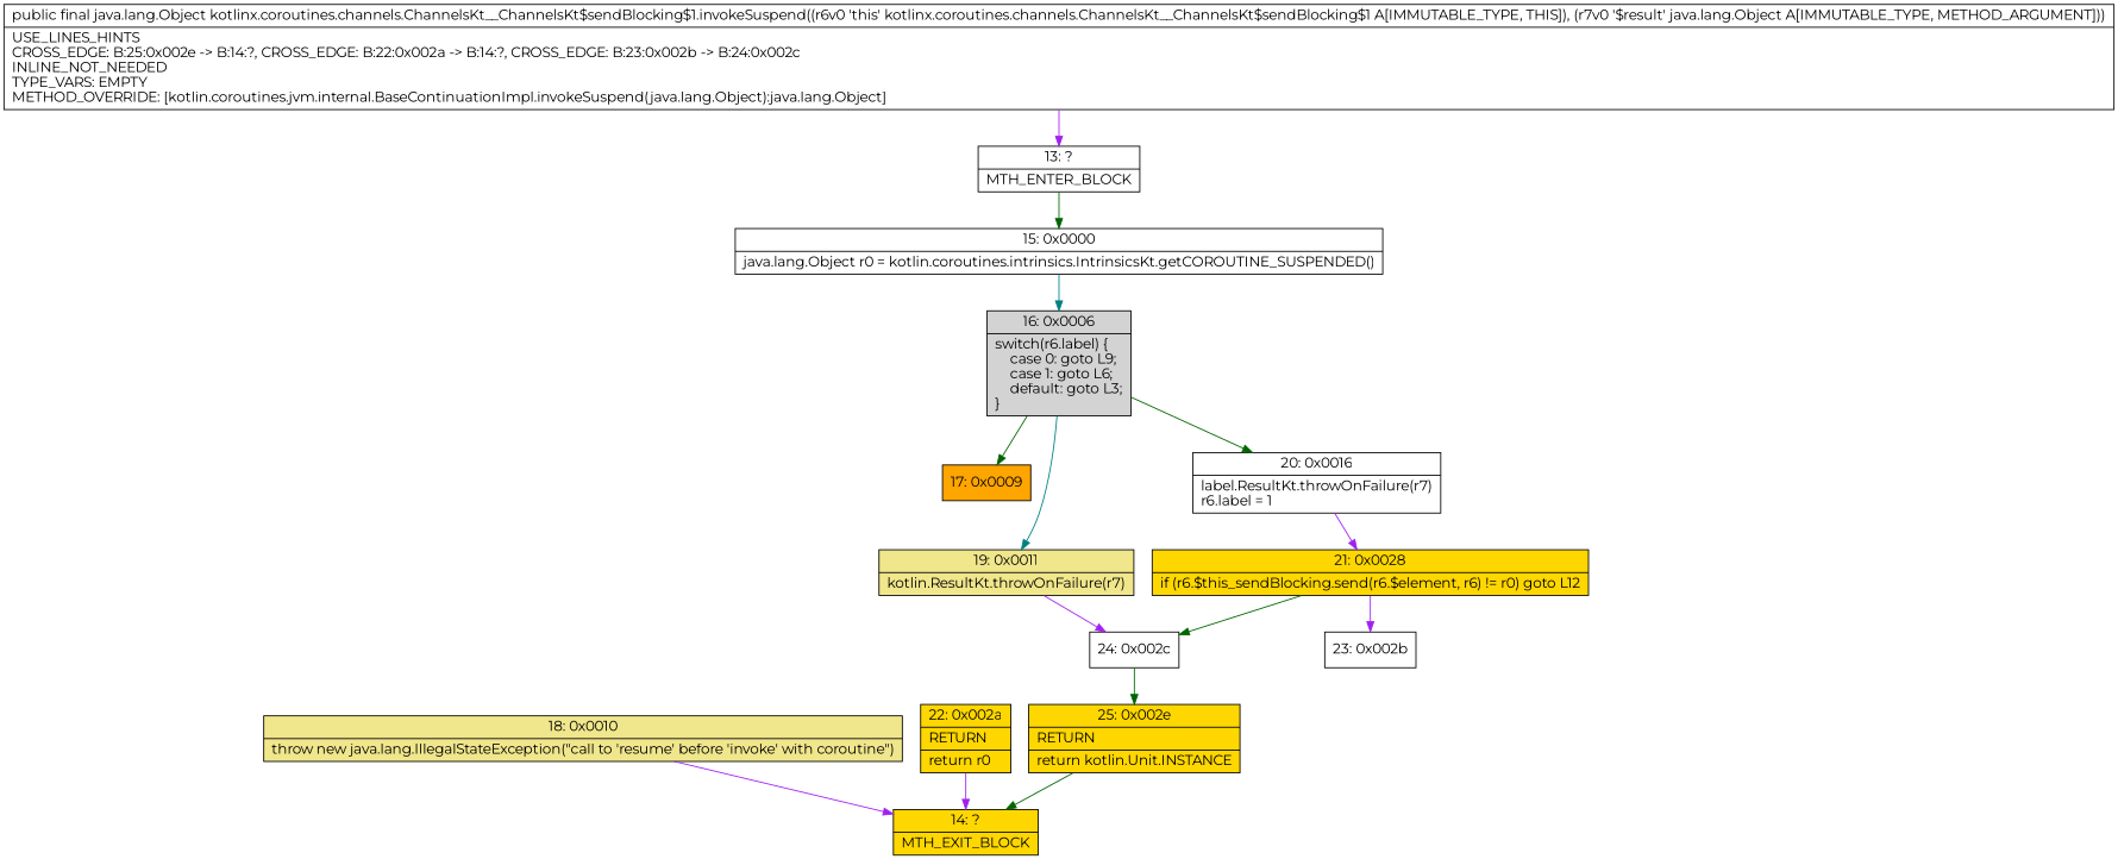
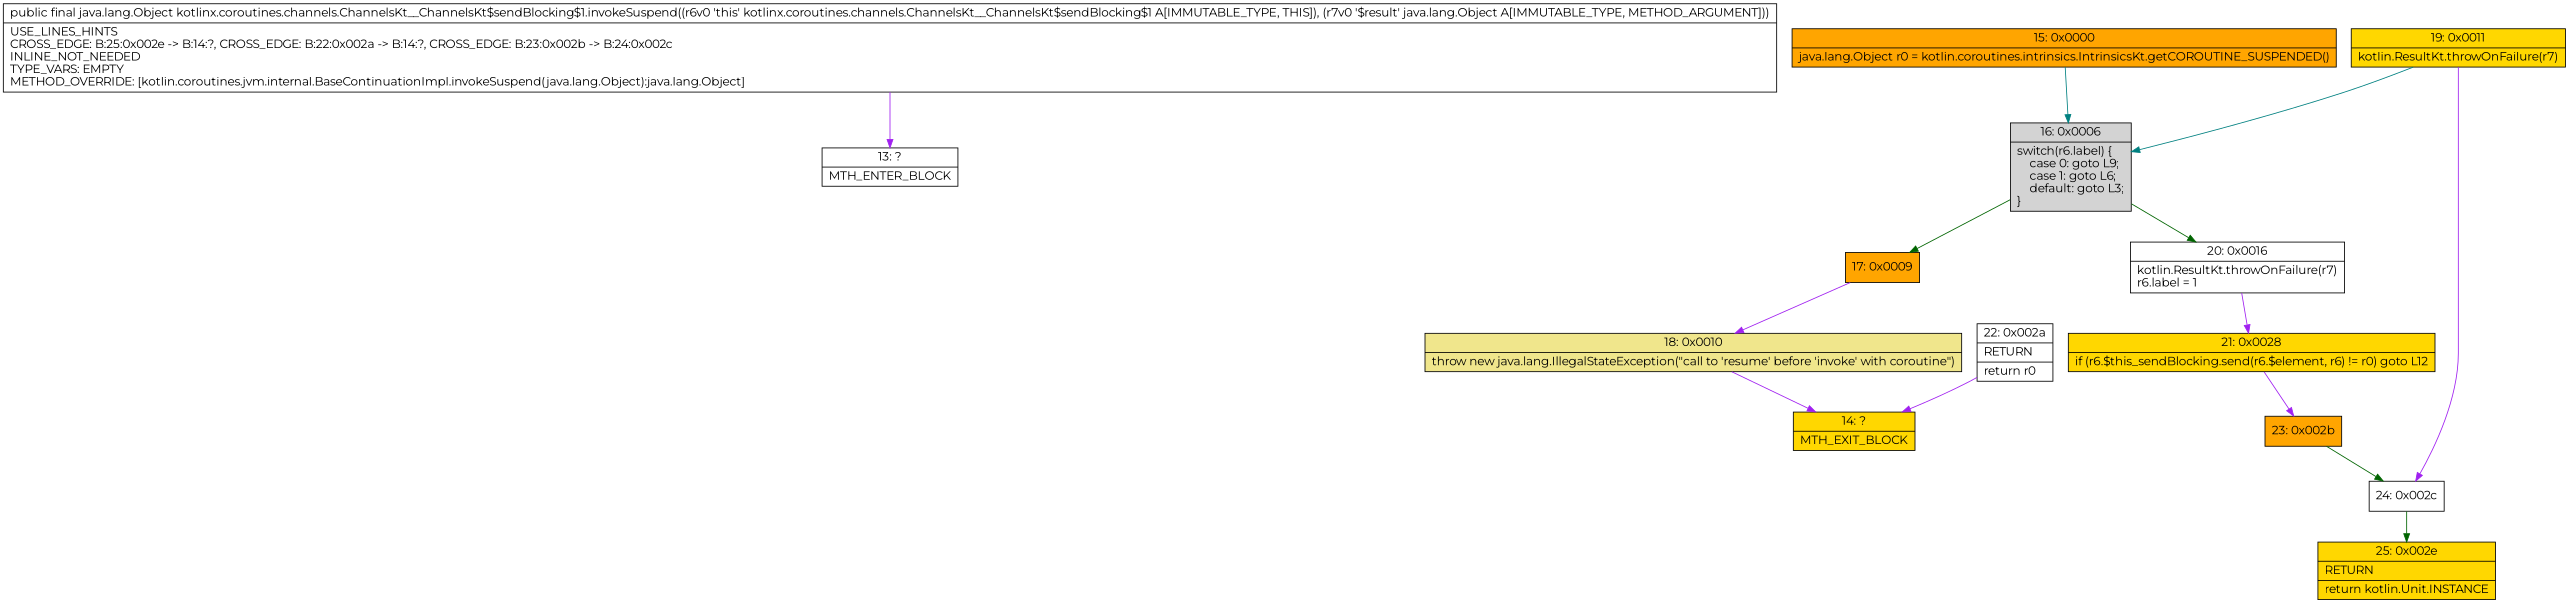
  digraph {
    fontname=Montserrat
    node [fillcolor=white fontname=Montserrat shape=record style=filled]
    edge [color=purple fontname=Montserrat]
    n1 [label="{13\:\ ?|MTH_ENTER_BLOCK\l}"]
-   n2 [label="{15\:\ 0x0000|java.lang.Object r0 = kotlin.coroutines.intrinsics.IntrinsicsKt.getCOROUTINE_SUSPENDED()\l}"]
+   n2 [fillcolor=orange label="{15\:\ 0x0000|java.lang.Object r0 = kotlin.coroutines.intrinsics.IntrinsicsKt.getCOROUTINE_SUSPENDED()\l}"]
    n3 [fillcolor=lightgrey label="{16\:\ 0x0006|switch(r6.label) \{\l    case 0: goto L9;\l    case 1: goto L6;\l    default: goto L3;\l\}\l}"]
    n4 [fillcolor=orange label="{17\:\ 0x0009}"]
-   n5 [fillcolor=khaki label="{19\:\ 0x0011|kotlin.ResultKt.throwOnFailure(r7)\l}"]
-   n6 [label="{20\:\ 0x0016|label.ResultKt.throwOnFailure(r7)\lr6.label = 1\l}"]
+   n5 [fillcolor=gold label="{19\:\ 0x0011|kotlin.ResultKt.throwOnFailure(r7)\l}"]
+   n6 [label="{20\:\ 0x0016|kotlin.ResultKt.throwOnFailure(r7)\lr6.label = 1\l}"]
    n7 [fillcolor=khaki label="{18\:\ 0x0010|throw new java.lang.IllegalStateException(\"call to 'resume' before 'invoke' with coroutine\")\l}"]
    n8 [label="{24\:\ 0x002c}"]
    n9 [fillcolor=gold label="{21\:\ 0x0028|if (r6.$this_sendBlocking.send(r6.$element, r6) != r0) goto L12\l}"]
    n10 [fillcolor=gold label="{14\:\ ?|MTH_EXIT_BLOCK\l}"]
    n11 [fillcolor=gold label="{25\:\ 0x002e|RETURN\l|return kotlin.Unit.INSTANCE\l}"]
-   n12 [label="{23\:\ 0x002b}"]
-   n13 [fillcolor=gold label="{22\:\ 0x002a|RETURN\l|return r0\l}"]
+   n12 [fillcolor=orange label="{23\:\ 0x002b}"]
+   n13 [label="{22\:\ 0x002a|RETURN\l|return r0\l}"]
    n14 [label="{public final java.lang.Object kotlinx.coroutines.channels.ChannelsKt__ChannelsKt$sendBlocking$1.invokeSuspend((r6v0 'this' kotlinx.coroutines.channels.ChannelsKt__ChannelsKt$sendBlocking$1 A[IMMUTABLE_TYPE, THIS]), (r7v0 '$result' java.lang.Object A[IMMUTABLE_TYPE, METHOD_ARGUMENT]))  | USE_LINES_HINTS\lCROSS_EDGE: B:25:0x002e \-\> B:14:?, CROSS_EDGE: B:22:0x002a \-\> B:14:?, CROSS_EDGE: B:23:0x002b \-\> B:24:0x002c\lINLINE_NOT_NEEDED\lTYPE_VARS: EMPTY\lMETHOD_OVERRIDE: [kotlin.coroutines.jvm.internal.BaseContinuationImpl.invokeSuspend(java.lang.Object):java.lang.Object]\l}"]
-   n1 -> n2 [color=darkgreen]
    n2 -> n3 [color=teal]
    n3 -> n4 [color=darkgreen]
-   n3 -> n5 [color=teal]
+   n5 -> n3 [color=teal]
    n3 -> n6 [color=darkgreen]
+   n4 -> n7
    n5 -> n8
    n6 -> n9
    n7 -> n10
    n8 -> n11 [color=darkgreen]
    n9 -> n12
-   n11 -> n10 [color=darkgreen]
-   n9 -> n8 [color=darkgreen]
+   n12 -> n8 [color=darkgreen]
    n13 -> n10
    n14 -> n1
  }
